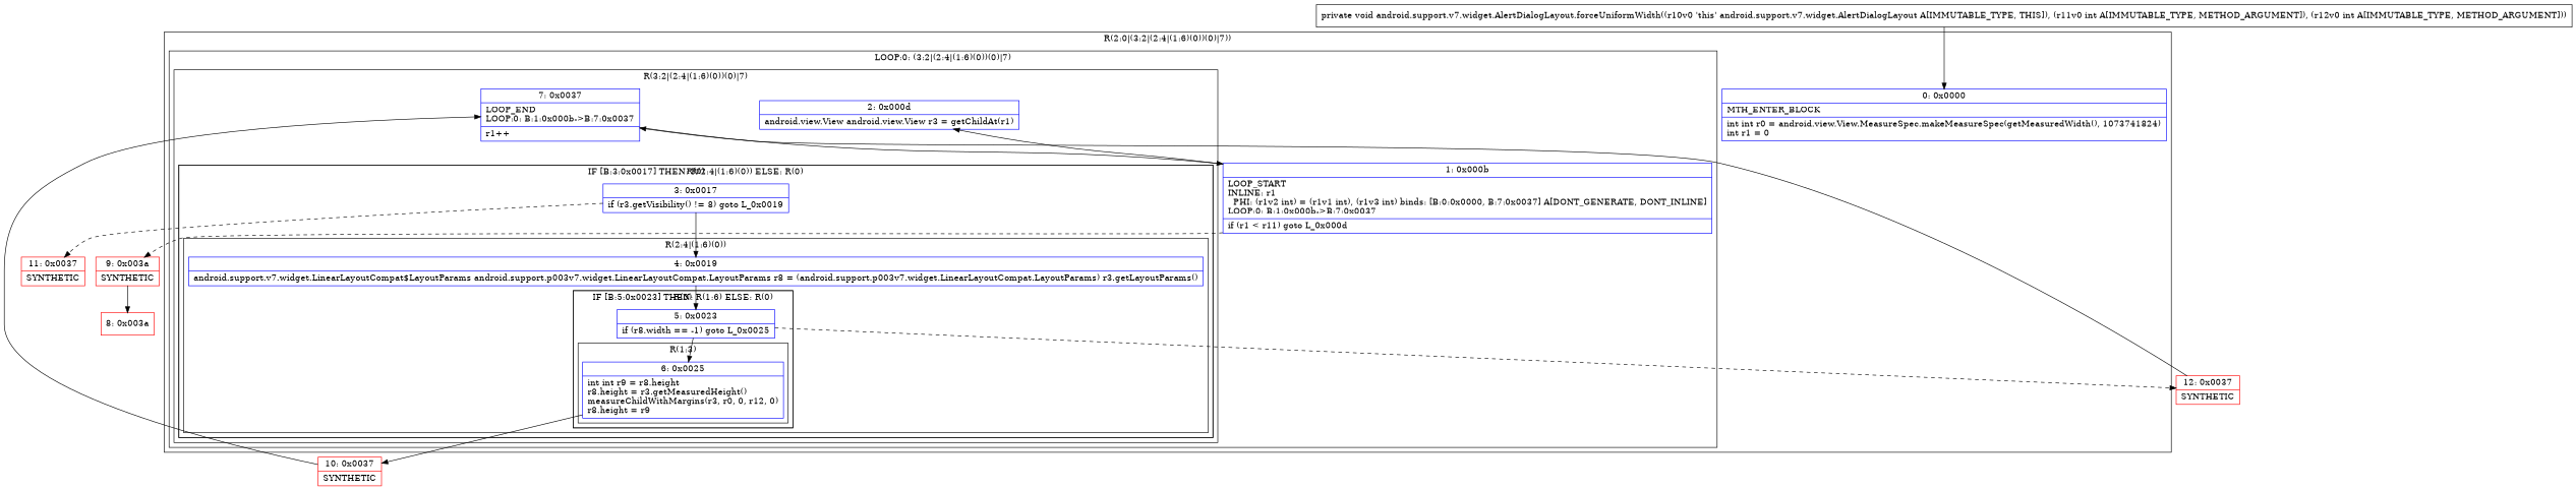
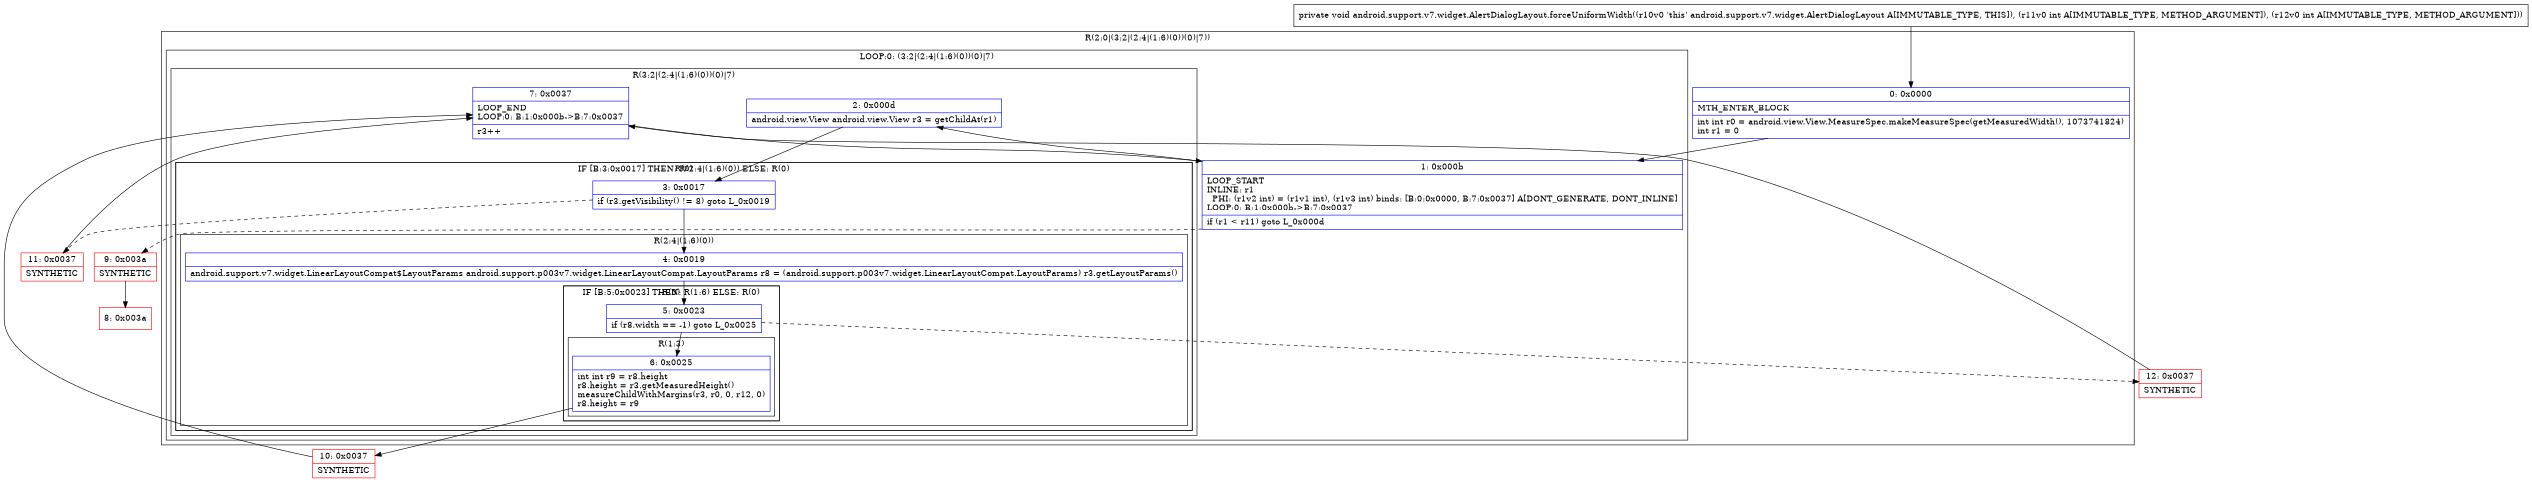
  digraph {
    node [color=blue shape=record]
    n1 [label="{6\:\ 0x0025|int int r9 = r8.height\lr8.height = r3.getMeasuredHeight()\lmeasureChildWithMargins(r3, r0, 0, r12, 0)\lr8.height = r9\l}"]
    n2 [label="{5\:\ 0x0023|if (r8.width == \-1) goto L_0x0025\l}"]
    n3 [label="{4\:\ 0x0019|android.support.v7.widget.LinearLayoutCompat$LayoutParams android.support.p003v7.widget.LinearLayoutCompat.LayoutParams r8 = (android.support.p003v7.widget.LinearLayoutCompat.LayoutParams) r3.getLayoutParams()\l}"]
    n4 [label="{3\:\ 0x0017|if (r3.getVisibility() != 8) goto L_0x0019\l}"]
    n5 [label="{2\:\ 0x000d|android.view.View android.view.View r3 = getChildAt(r1)\l}"]
-   n6 [label="{7\:\ 0x0037|LOOP_END\lLOOP:0: B:1:0x000b\-\>B:7:0x0037\l|r1++\l}"]
+   n6 [label="{7\:\ 0x0037|LOOP_END\lLOOP:0: B:1:0x000b\-\>B:7:0x0037\l|r3++\l}"]
    n7 [label="{1\:\ 0x000b|LOOP_START\lINLINE: r1 \l  PHI: (r1v2 int) = (r1v1 int), (r1v3 int) binds: [B:0:0x0000, B:7:0x0037] A[DONT_GENERATE, DONT_INLINE]\lLOOP:0: B:1:0x000b\-\>B:7:0x0037\l|if (r1 \< r11) goto L_0x000d\l}"]
    n8 [label="{0\:\ 0x0000|MTH_ENTER_BLOCK\l|int int r0 = android.view.View.MeasureSpec.makeMeasureSpec(getMeasuredWidth(), 1073741824)\lint r1 = 0\l}"]
    n9 [color=red label="{10\:\ 0x0037|SYNTHETIC\l}"]
    n10 [color=red label="{12\:\ 0x0037|SYNTHETIC\l}"]
    n11 [color=red label="{11\:\ 0x0037|SYNTHETIC\l}"]
    n12 [color=red label="{9\:\ 0x003a|SYNTHETIC\l}"]
    n13 [color=red label="{8\:\ 0x003a}"]
    n14 [label="{private void android.support.v7.widget.AlertDialogLayout.forceUniformWidth((r10v0 'this' android.support.v7.widget.AlertDialogLayout A[IMMUTABLE_TYPE, THIS]), (r11v0 int A[IMMUTABLE_TYPE, METHOD_ARGUMENT]), (r12v0 int A[IMMUTABLE_TYPE, METHOD_ARGUMENT])) }" color=""]
    subgraph cluster_1 {
      label="R(2:0|(3:2|(2:4|(1:6)(0))(0)|7))"
      n8
      subgraph cluster_2 {
        label="LOOP:0: (3:2|(2:4|(1:6)(0))(0)|7)"
        n7
        subgraph cluster_3 {
          label="R(3:2|(2:4|(1:6)(0))(0)|7)"
          n5
          n6
          subgraph cluster_4 {
            label="IF [B:3:0x0017] THEN: R(2:4|(1:6)(0)) ELSE: R(0)"
            n4
            subgraph cluster_5 {
              label="R(2:4|(1:6)(0))"
              n3
              subgraph cluster_6 {
                label="IF [B:5:0x0023] THEN: R(1:6) ELSE: R(0)"
                n2
                subgraph cluster_7 {
                  label="R(1:3)"
                  n1
                }
                subgraph cluster_8 {
                  label="R(0)"
                }
              }
            }
            subgraph cluster_9 {
              label="R(0)"
            }
          }
        }
      }
    }
    n1 -> n9
    n2 -> n1
    n2 -> n10 [style=dashed]
    n3 -> n2
    n4 -> n3
    n4 -> n11 [style=dashed]
+   n5 -> n4
    n6 -> n7
    n7 -> n5
    n7 -> n12 [style=dashed]
+   n8 -> n7
    n9 -> n6
    n10 -> n6
+   n11 -> n6
    n12 -> n13
    n14 -> n8
  }
